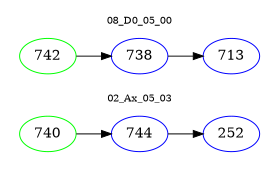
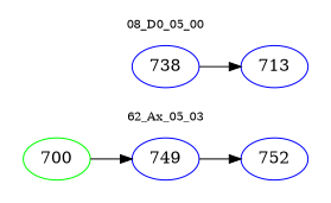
  digraph {
    rankdir=LR
    node [color=blue]
    edge [color=black]
-   n1 [color=green label=740]
-   n2 [label=744]
-   n3 [label=252]
-   n4 [color=green label=742]
+   n1 [color=green label=700]
+   n2 [label=749]
+   n3 [label=752]
    n5 [label=738]
    n6 [label=713]
    subgraph cluster_1 {
      color=white
      fontsize=10
-     label="02_Ax_05_03"
+     label="62_Ax_05_03"
      n1
      n2
      n3
    }
    subgraph cluster_2 {
      color=white
      fontsize=10
      label="08_D0_05_00"
-     n4
      n5
      n6
    }
    n1 -> n2
    n2 -> n3
-   n4 -> n5
    n5 -> n6
  }
